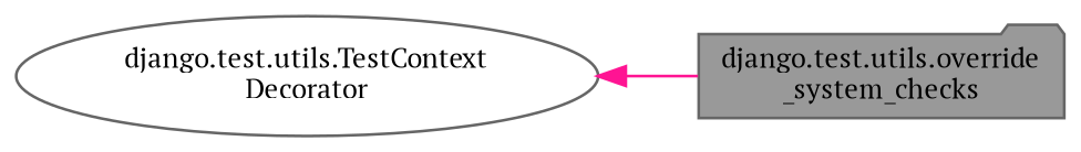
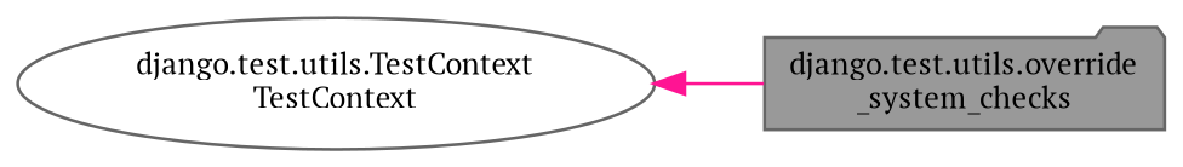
  digraph {
    rankdir=LR
    fontname="PT Serif"
    node [color=gray40 fontname="PT Serif" fontsize=10 style=filled]
    n1 [fillcolor=grey60 fontcolor=black height=0.2 label="django.test.utils.override\l_system_checks" shape=folder width=0.4]
-   n2 [fillcolor=white height=0.2 label="django.test.utils.TestContext\lDecorator" shape=ellipse width=0.4]
+   n2 [fillcolor=white height=0.2 label="django.test.utils.TestContext\lTestContext" shape=ellipse width=0.4]
    n2 -> n1 [color=deeppink dir=back fontname="PT Serif" fontsize=10 labelfontname=Helvetica labelfontsize=10 style=solid]
  }
